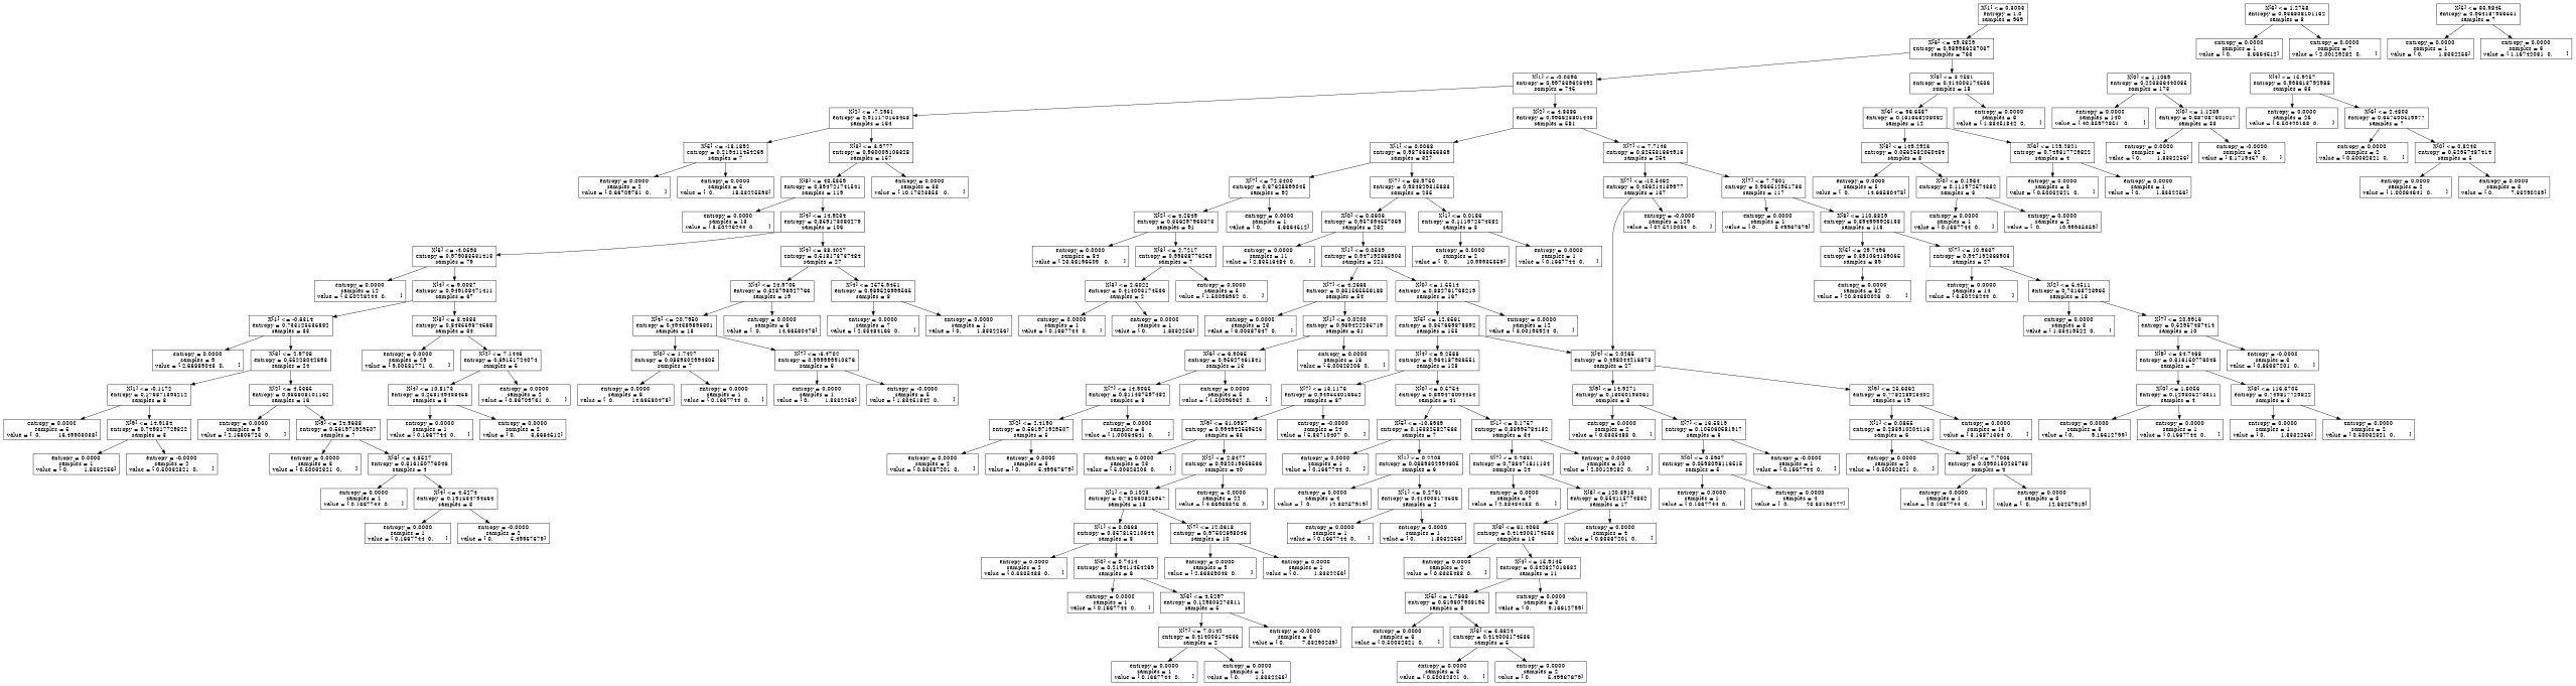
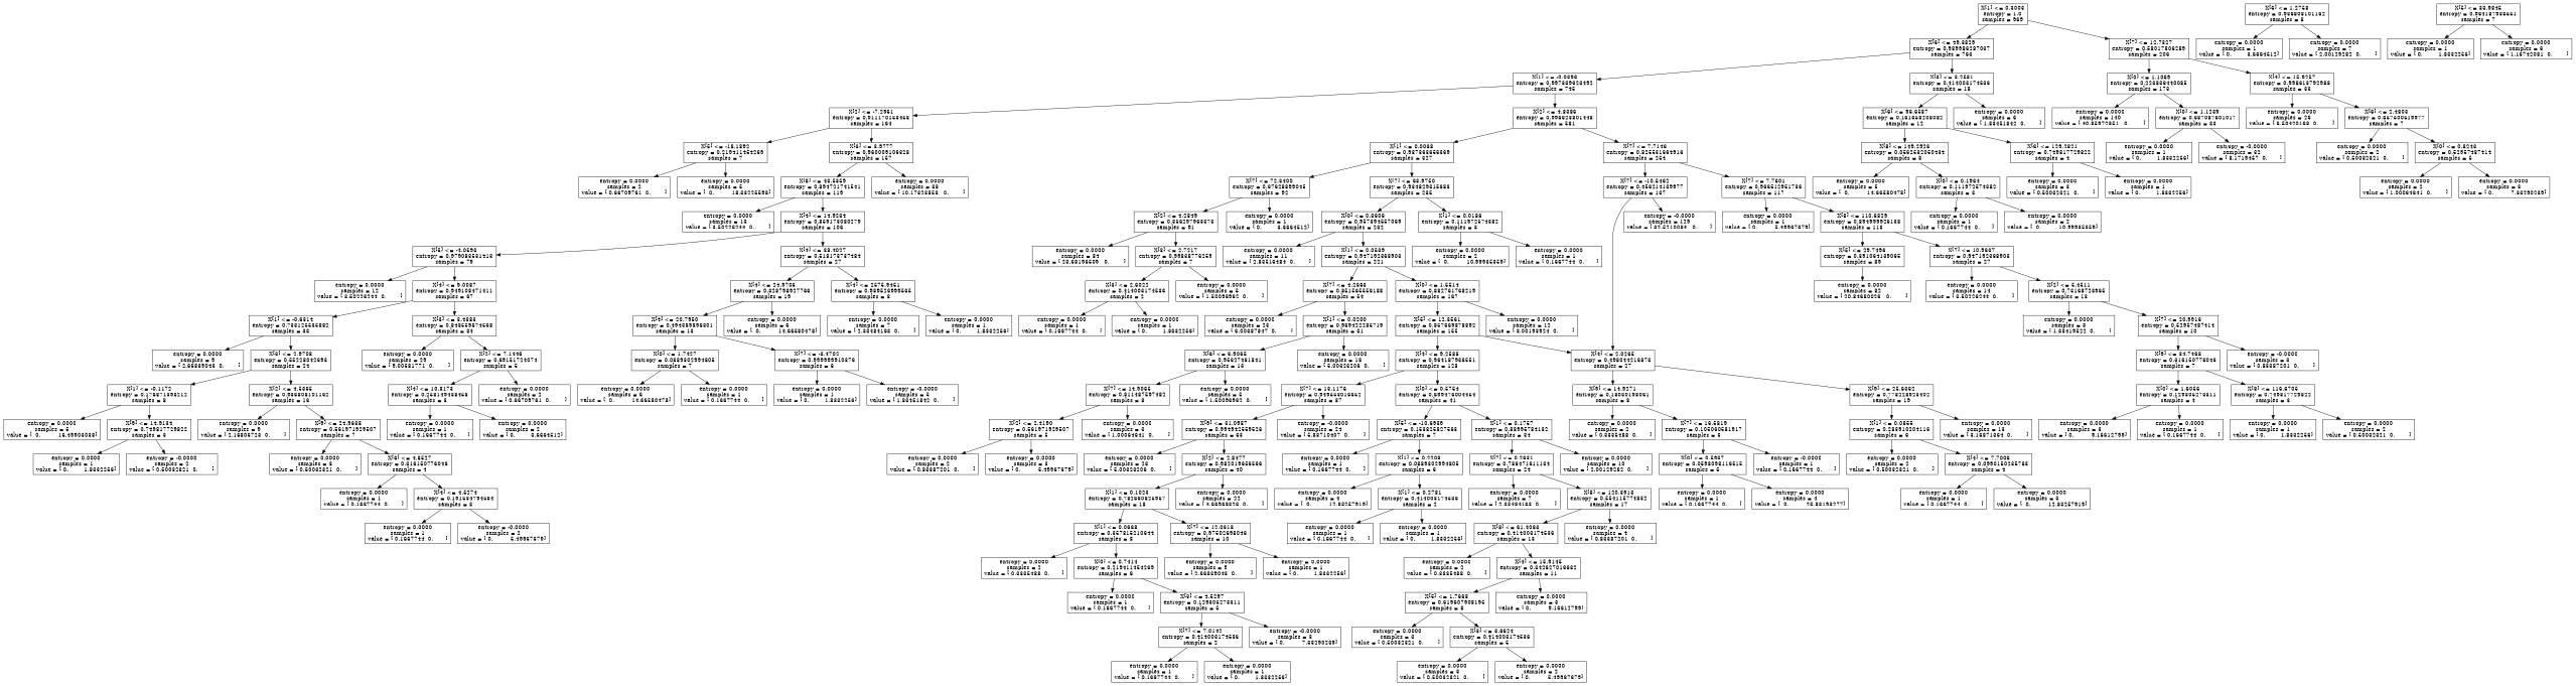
  digraph {
    node [shape=box]
    n1 [label="X[1] <= 0.3003\nentropy = 1.0\nsamples = 969"]
    n2 [label="X[6] <= 49.3829\nentropy = 0.989986287037\nsamples = 763"]
+   n3 [label="X[7] <= 12.7327\nentropy = 0.58017806289\nsamples = 206"]
    n4 [label="X[1] <= -0.0396\nentropy = 0.997339623492\nsamples = 745"]
    n5 [label="X[3] <= 3.2581\nentropy = 0.414003174536\nsamples = 18"]
    n6 [label="X[0] <= 1.1069\nentropy = 0.223836440085\nsamples = 173"]
    n7 [label="X[4] <= 15.9257\nentropy = 0.998613792988\nsamples = 33"]
    n8 [label="X[2] <= -7.2961\nentropy = 0.911170153458\nsamples = 164"]
    n9 [label="X[2] <= 4.8386\nentropy = 0.996623801448\nsamples = 581"]
    n10 [label="X[6] <= 96.6587\nentropy = 0.161658208082\nsamples = 12"]
    n11 [label="entropy = 0.0000\nsamples = 6\nvalue = [ 1.83451842  0.        ]"]
    n12 [label="X[5] <= -18.1892\nentropy = 0.219411454269\nsamples = 7"]
    n13 [label="X[3] <= 3.9777\nentropy = 0.960009106328\nsamples = 157"]
    n14 [label="X[1] <= 0.0068\nentropy = 0.987363656369\nsamples = 327"]
    n15 [label="X[7] <= 7.7146\nentropy = 0.825531664916\nsamples = 254"]
    n16 [label="entropy = 0.0000\nsamples = 2\nvalue = [ 0.66709761  0.        ]"]
    n17 [label="entropy = 0.0000\nsamples = 5\nvalue = [  0.          18.33225598]"]
    n18 [label="X[8] <= 43.5359\nentropy = 0.894721741541\nsamples = 119"]
    n19 [label="entropy = 0.0000\nsamples = 38\nvalue = [ 10.17323853   0.        ]"]
    n20 [label="entropy = 0.0000\nsamples = 13\nvalue = [ 3.50226244  0.        ]"]
    n21 [label="X[4] <= 14.9234\nentropy = 0.859173080279\nsamples = 106"]
    n22 [label="X[5] <= -4.0593\nentropy = 0.979083531413\nsamples = 79"]
    n23 [label="X[4] <= 38.4027\nentropy = 0.518173737484\nsamples = 27"]
    n24 [label="entropy = 0.0000\nsamples = 12\nvalue = [ 3.50226244  0.        ]"]
    n25 [label="X[4] <= 9.0087\nentropy = 0.949108471411\nsamples = 67"]
    n26 [label="X[4] <= 24.9706\nentropy = 0.328798927766\nsamples = 19"]
    n27 [label="X[4] <= 2575.9451\nentropy = 0.989526999565\nsamples = 8"]
    n28 [label="X[1] <= -0.6314\nentropy = 0.733125535882\nsamples = 33"]
    n29 [label="X[3] <= 3.4383\nentropy = 0.843559674568\nsamples = 34"]
    n30 [label="entropy = 0.0000\nsamples = 9\nvalue = [ 2.66839043  0.        ]"]
    n31 [label="X[3] <= 2.9708\nentropy = 0.55228042693\nsamples = 24"]
    n32 [label="entropy = 0.0000\nsamples = 29\nvalue = [ 9.00581771  0.        ]"]
    n33 [label="X[2] <= 7.1446\nentropy = 0.69151724074\nsamples = 5"]
    n34 [label="X[1] <= -0.1172\nentropy = 0.176871393212\nsamples = 8"]
    n35 [label="X[2] <= 4.5365\nentropy = 0.936808101162\nsamples = 16"]
    n36 [label="entropy = 0.0000\nsamples = 5\nvalue = [  0.          16.49903038]"]
    n37 [label="X[9] <= 14.9134\nentropy = 0.749817729822\nsamples = 3"]
    n38 [label="entropy = 0.0000\nsamples = 9\nvalue = [ 2.16806723  0.        ]"]
    n39 [label="X[9] <= 24.9638\nentropy = 0.561971929507\nsamples = 7"]
    n40 [label="entropy = 0.0000\nsamples = 1\nvalue = [ 0.         1.8332256]"]
    n41 [label="entropy = -0.0000\nsamples = 2\nvalue = [ 0.50032321  0.        ]"]
    n42 [label="entropy = 0.0000\nsamples = 3\nvalue = [ 0.50032321  0.        ]"]
    n43 [label="X[6] <= 4.8527\nentropy = 0.316150776046\nsamples = 4"]
    n44 [label="entropy = 0.0000\nsamples = 1\nvalue = [ 0.1667744  0.       ]"]
    n45 [label="X[4] <= 4.5274\nentropy = 0.191534794564\nsamples = 3"]
    n46 [label="entropy = 0.0000\nsamples = 1\nvalue = [ 0.1667744  0.       ]"]
    n47 [label="entropy = -0.0000\nsamples = 2\nvalue = [ 0.          5.49967679]"]
    n48 [label="X[4] <= 10.8173\nentropy = 0.258149438458\nsamples = 3"]
    n49 [label="entropy = 0.0000\nsamples = 2\nvalue = [ 0.66709761  0.        ]"]
    n50 [label="entropy = 0.0000\nsamples = 1\nvalue = [ 0.1667744  0.       ]"]
    n51 [label="entropy = 0.0000\nsamples = 2\nvalue = [ 0.         3.6664512]"]
    n52 [label="X[4] <= 20.7950\nentropy = 0.494389896301\nsamples = 13"]
    n53 [label="entropy = 0.0000\nsamples = 6\nvalue = [  0.          14.66580478]"]
    n54 [label="entropy = 0.0000\nsamples = 7\nvalue = [ 2.33484163  0.        ]"]
    n55 [label="entropy = 0.0000\nsamples = 1\nvalue = [ 0.         1.8332256]"]
    n56 [label="X[0] <= 1.7427\nentropy = 0.0889302994805\nsamples = 7"]
    n57 [label="X[7] <= -3.4702\nentropy = 0.999999910376\nsamples = 6"]
    n58 [label="entropy = 0.0000\nsamples = 6\nvalue = [  0.          14.66580478]"]
    n59 [label="entropy = 0.0000\nsamples = 1\nvalue = [ 0.1667744  0.       ]"]
    n60 [label="entropy = 0.0000\nsamples = 1\nvalue = [ 0.         1.8332256]"]
    n61 [label="entropy = -0.0000\nsamples = 5\nvalue = [ 1.83451842  0.        ]"]
    n62 [label="X[7] <= 72.3400\nentropy = 0.67628899045\nsamples = 92"]
    n63 [label="X[7] <= 63.9750\nentropy = 0.934829315683\nsamples = 235"]
    n64 [label="X[7] <= -10.5462\nentropy = 0.456214139977\nsamples = 137"]
    n65 [label="X[7] <= 7.7601\nentropy = 0.966512951736\nsamples = 117"]
    n66 [label="X[2] <= 4.2849\nentropy = 0.356297963373\nsamples = 91"]
    n67 [label="entropy = 0.0000\nsamples = 1\nvalue = [ 0.         3.6664512]"]
    n68 [label="X[0] <= 0.3606\nentropy = 0.957394557069\nsamples = 232"]
    n69 [label="X[1] <= 0.0186\nentropy = 0.111972574382\nsamples = 3"]
    n70 [label="entropy = 0.0000\nsamples = 84\nvalue = [ 23.68196509   0.        ]"]
    n71 [label="X[3] <= 2.7217\nentropy = 0.99838776259\nsamples = 7"]
    n72 [label="X[3] <= 2.6022\nentropy = 0.414003174536\nsamples = 2"]
    n73 [label="entropy = 0.0000\nsamples = 5\nvalue = [ 1.50096962  0.        ]"]
    n74 [label="entropy = 0.0000\nsamples = 1\nvalue = [ 0.1667744  0.       ]"]
    n75 [label="entropy = 0.0000\nsamples = 1\nvalue = [ 0.         1.8332256]"]
    n76 [label="entropy = 0.0000\nsamples = 11\nvalue = [ 2.83516484  0.        ]"]
    n77 [label="X[1] <= 0.0539\nentropy = 0.947192368903\nsamples = 221"]
    n78 [label="entropy = 0.0000\nsamples = 2\nvalue = [  0.          10.99935359]"]
    n79 [label="entropy = 0.0000\nsamples = 1\nvalue = [ 0.1667744  0.       ]"]
    n80 [label="X[7] <= 4.2663\nentropy = 0.851565556188\nsamples = 54"]
    n81 [label="X[0] <= 1.5514\nentropy = 0.882761768219\nsamples = 167"]
    n82 [label="entropy = 0.0000\nsamples = 23\nvalue = [ 6.00387847  0.        ]"]
    n83 [label="X[1] <= 0.0200\nentropy = 0.969422285719\nsamples = 31"]
    n84 [label="X[5] <= 12.3561\nentropy = 0.857669878892\nsamples = 155"]
    n85 [label="entropy = 0.0000\nsamples = 12\nvalue = [ 3.00193924  0.        ]"]
    n86 [label="X[6] <= 6.9065\nentropy = 0.95627461841\nsamples = 13"]
    n87 [label="entropy = 0.0000\nsamples = 18\nvalue = [ 5.00323206  0.        ]"]
    n88 [label="X[7] <= 14.9065\nentropy = 0.811487597482\nsamples = 8"]
    n89 [label="entropy = 0.0000\nsamples = 5\nvalue = [ 1.50096962  0.        ]"]
    n90 [label="X[2] <= 2.4190\nentropy = 0.561971929507\nsamples = 5"]
    n91 [label="entropy = 0.0000\nsamples = 3\nvalue = [ 1.00064641  0.        ]"]
    n92 [label="entropy = 0.0000\nsamples = 2\nvalue = [ 0.83387201  0.        ]"]
    n93 [label="entropy = 0.0000\nsamples = 3\nvalue = [ 0.          5.49967679]"]
    n94 [label="X[4] <= 9.2588\nentropy = 0.964187936551\nsamples = 128"]
    n95 [label="X[4] <= 2.0265\nentropy = 0.498044216873\nsamples = 27"]
    n96 [label="X[7] <= 13.1176\nentropy = 0.949553016652\nsamples = 87"]
    n97 [label="X[0] <= 0.5754\nentropy = 0.699476004454\nsamples = 41"]
    n98 [label="X[9] <= 14.9271\nentropy = 0.18030198061\nsamples = 8"]
    n99 [label="X[9] <= 25.6362\nentropy = 0.778228923402\nsamples = 19"]
    n100 [label="X[9] <= 31.0987\nentropy = 0.994942559526\nsamples = 63"]
    n101 [label="entropy = -0.0000\nsamples = 24\nvalue = [ 5.83710407  0.        ]"]
    n102 [label="X[5] <= -10.6939\nentropy = 0.153825827563\nsamples = 7"]
    n103 [label="X[1] <= 0.1757\nentropy = 0.88995784132\nsamples = 34"]
    n104 [label="entropy = 0.0000\nsamples = 23\nvalue = [ 5.00323206  0.        ]"]
    n105 [label="X[2] <= 2.8477\nentropy = 0.982019656566\nsamples = 40"]
    n106 [label="X[1] <= 0.1023\nentropy = 0.782660825957\nsamples = 18"]
    n107 [label="entropy = 0.0000\nsamples = 22\nvalue = [ 4.66968326  0.        ]"]
    n108 [label="X[1] <= 0.0668\nentropy = 0.357815210644\nsamples = 8"]
    n109 [label="X[7] <= 12.0618\nentropy = 0.97502698046\nsamples = 10"]
    n110 [label="entropy = 0.0000\nsamples = 2\nvalue = [ 0.3335488  0.       ]"]
    n111 [label="X[0] <= 0.7414\nentropy = 0.219411454269\nsamples = 6"]
    n112 [label="entropy = 0.0000\nsamples = 9\nvalue = [ 2.66839043  0.        ]"]
    n113 [label="entropy = 0.0000\nsamples = 1\nvalue = [ 0.         1.8332256]"]
    n114 [label="entropy = 0.0000\nsamples = 1\nvalue = [ 0.1667744  0.       ]"]
    n115 [label="X[3] <= 4.5297\nentropy = 0.129305273311\nsamples = 5"]
    n116 [label="X[7] <= 7.0142\nentropy = 0.414003174536\nsamples = 2"]
    n117 [label="entropy = -0.0000\nsamples = 3\nvalue = [ 0.          7.33290239]"]
    n118 [label="entropy = 0.0000\nsamples = 1\nvalue = [ 0.1667744  0.       ]"]
    n119 [label="entropy = 0.0000\nsamples = 1\nvalue = [ 0.         1.8332256]"]
    n120 [label="entropy = 0.0000\nsamples = 1\nvalue = [ 0.1667744  0.       ]"]
    n121 [label="X[1] <= 0.2208\nentropy = 0.0889302994805\nsamples = 6"]
    n122 [label="X[7] <= 0.2631\nentropy = 0.786471611134\nsamples = 24"]
    n123 [label="entropy = 0.0000\nsamples = 10\nvalue = [ 2.00129282  0.        ]"]
    n124 [label="entropy = 0.0000\nsamples = 4\nvalue = [  0.          12.83257919]"]
    n125 [label="X[1] <= 0.2781\nentropy = 0.414003174536\nsamples = 2"]
    n126 [label="entropy = 0.0000\nsamples = 1\nvalue = [ 0.1667744  0.       ]"]
    n127 [label="entropy = 0.0000\nsamples = 1\nvalue = [ 0.         1.8332256]"]
    n128 [label="entropy = 0.0000\nsamples = 7\nvalue = [ 2.33484163  0.        ]"]
    n129 [label="X[8] <= 120.3913\nentropy = 0.554115774832\nsamples = 17"]
    n130 [label="X[8] <= 61.4063\nentropy = 0.414003174536\nsamples = 13"]
    n131 [label="entropy = 0.0000\nsamples = 4\nvalue = [ 0.83387201  0.        ]"]
    n132 [label="entropy = 0.0000\nsamples = 2\nvalue = [ 0.3335488  0.       ]"]
    n133 [label="X[4] <= 15.9145\nentropy = 0.342627016632\nsamples = 11"]
    n134 [label="X[5] <= 1.7668\nentropy = 0.619607908195\nsamples = 8"]
    n135 [label="entropy = 0.0000\nsamples = 3\nvalue = [ 0.          9.16612799]"]
    n136 [label="entropy = 0.0000\nsamples = 3\nvalue = [ 0.50032321  0.        ]"]
    n137 [label="X[3] <= 3.6624\nentropy = 0.414003174536\nsamples = 5"]
    n138 [label="entropy = 0.0000\nsamples = 3\nvalue = [ 0.50032321  0.        ]"]
    n139 [label="entropy = 0.0000\nsamples = 2\nvalue = [ 0.          5.49967679]"]
    n140 [label="entropy = 0.0000\nsamples = 2\nvalue = [ 0.3335488  0.       ]"]
    n141 [label="X[7] <= 16.5819\nentropy = 0.105060581917\nsamples = 6"]
    n142 [label="X[1] <= 0.0855\nentropy = 0.283910204116\nsamples = 6"]
    n143 [label="entropy = 0.0000\nsamples = 13\nvalue = [ 3.16871364  0.        ]"]
    n144 [label="X[0] <= 0.5937\nentropy = 0.0598098116515\nsamples = 5"]
    n145 [label="entropy = -0.0000\nsamples = 1\nvalue = [ 0.1667744  0.       ]"]
    n146 [label="entropy = 0.0000\nsamples = 1\nvalue = [ 0.1667744  0.       ]"]
    n147 [label="entropy = 0.0000\nsamples = 4\nvalue = [  0.          23.83193277]"]
    n148 [label="entropy = 0.0000\nsamples = 2\nvalue = [ 0.50032321  0.        ]"]
    n149 [label="X[4] <= 7.7006\nentropy = 0.0990150235783\nsamples = 4"]
    n150 [label="entropy = 0.0000\nsamples = 1\nvalue = [ 0.1667744  0.       ]"]
    n151 [label="entropy = 0.0000\nsamples = 3\nvalue = [  0.          12.83257919]"]
    n152 [label="entropy = -0.0000\nsamples = 129\nvalue = [ 32.5210084   0.       ]"]
    n153 [label="entropy = 0.0000\nsamples = 1\nvalue = [ 0.          5.49967679]"]
    n154 [label="X[8] <= 110.6829\nentropy = 0.894999926138\nsamples = 116"]
    n155 [label="X[6] <= 1.2758\nentropy = 0.936808101162\nsamples = 8"]
    n156 [label="entropy = 0.0000\nsamples = 1\nvalue = [ 0.         3.6664512]"]
    n157 [label="entropy = 0.0000\nsamples = 7\nvalue = [ 2.00129282  0.        ]"]
    n158 [label="X[5] <= 29.7496\nentropy = 0.391064139065\nsamples = 89"]
    n159 [label="X[7] <= 10.9637\nentropy = 0.947192368903\nsamples = 27"]
    n160 [label="entropy = 0.0000\nsamples = 82\nvalue = [ 20.84680026   0.        ]"]
    n161 [label="entropy = 0.0000\nsamples = 14\nvalue = [ 3.50226244  0.        ]"]
    n162 [label="X[2] <= 5.4511\nentropy = 0.73168723965\nsamples = 13"]
    n163 [label="X[5] <= 33.9845\nentropy = 0.964187936551\nsamples = 7"]
    n164 [label="entropy = 0.0000\nsamples = 1\nvalue = [ 0.         1.8332256]"]
    n165 [label="entropy = 0.0000\nsamples = 6\nvalue = [ 1.16742081  0.        ]"]
    n166 [label="entropy = 0.0000\nsamples = 3\nvalue = [ 1.33419522  0.        ]"]
    n167 [label="X[7] <= 20.9916\nentropy = 0.52957487414\nsamples = 10"]
    n168 [label="X[9] <= 34.7468\nentropy = 0.316150776046\nsamples = 7"]
    n169 [label="entropy = -0.0000\nsamples = 3\nvalue = [ 0.83387201  0.        ]"]
    n170 [label="X[0] <= 1.6056\nentropy = 0.129305273311\nsamples = 4"]
    n171 [label="X[8] <= 116.6705\nentropy = 0.749817729822\nsamples = 3"]
    n172 [label="entropy = 0.0000\nsamples = 3\nvalue = [ 0.          9.16612799]"]
    n173 [label="entropy = 0.0000\nsamples = 1\nvalue = [ 0.1667744  0.       ]"]
    n174 [label="entropy = 0.0000\nsamples = 1\nvalue = [ 0.         1.8332256]"]
    n175 [label="entropy = 0.0000\nsamples = 2\nvalue = [ 0.50032321  0.        ]"]
    n176 [label="X[8] <= 149.2926\nentropy = 0.0562532050434\nsamples = 8"]
    n177 [label="X[6] <= 129.2821\nentropy = 0.749817729822\nsamples = 4"]
    n178 [label="entropy = 0.0000\nsamples = 5\nvalue = [  0.          14.66580478]"]
    n179 [label="X[0] <= 0.1964\nentropy = 0.111972574382\nsamples = 3"]
    n180 [label="entropy = 0.0000\nsamples = 3\nvalue = [ 0.50032321  0.        ]"]
    n181 [label="entropy = 0.0000\nsamples = 1\nvalue = [ 0.         1.8332256]"]
    n182 [label="entropy = 0.0000\nsamples = 1\nvalue = [ 0.1667744  0.       ]"]
    n183 [label="entropy = 0.0000\nsamples = 2\nvalue = [  0.          10.99935359]"]
    n184 [label="entropy = 0.0000\nsamples = 140\nvalue = [ 40.85972851   0.        ]"]
    n185 [label="X[0] <= 1.1239\nentropy = 0.687087601017\nsamples = 33"]
    n186 [label="entropy = 0.0000\nsamples = 26\nvalue = [ 6.50420168  0.        ]"]
    n187 [label="X[6] <= 2.4803\nentropy = 0.657500519977\nsamples = 7"]
    n188 [label="entropy = 0.0000\nsamples = 1\nvalue = [ 0.         1.8332256]"]
    n189 [label="entropy = -0.0000\nsamples = 32\nvalue = [ 8.1719457  0.       ]"]
    n190 [label="entropy = 0.0000\nsamples = 2\nvalue = [ 0.50032321  0.        ]"]
    n191 [label="X[0] <= 0.8243\nentropy = 0.52957487414\nsamples = 5"]
    n192 [label="entropy = 0.0000\nsamples = 2\nvalue = [ 1.00064641  0.        ]"]
    n193 [label="entropy = 0.0000\nsamples = 3\nvalue = [ 0.          7.33290239]"]
    n1 -> n2
+   n1 -> n3
    n2 -> n4
    n2 -> n5
+   n3 -> n6
+   n3 -> n7
    n4 -> n8
    n4 -> n9
    n5 -> n10
    n5 -> n11
    n6 -> n184
    n6 -> n185
    n7 -> n186
    n7 -> n187
    n8 -> n12
    n8 -> n13
    n9 -> n14
    n9 -> n15
    n10 -> n176
    n10 -> n177
    n12 -> n16
    n12 -> n17
    n13 -> n18
    n13 -> n19
    n14 -> n62
    n14 -> n63
    n15 -> n64
    n15 -> n65
    n18 -> n20
    n18 -> n21
    n21 -> n22
    n21 -> n23
    n22 -> n24
    n22 -> n25
    n23 -> n26
    n23 -> n27
    n25 -> n28
    n25 -> n29
    n26 -> n52
    n26 -> n53
    n27 -> n54
    n27 -> n55
    n28 -> n30
    n28 -> n31
    n29 -> n32
    n29 -> n33
    n31 -> n34
    n31 -> n35
    n33 -> n48
    n33 -> n49
    n34 -> n36
    n34 -> n37
    n35 -> n38
    n35 -> n39
    n37 -> n40
    n37 -> n41
    n39 -> n42
    n39 -> n43
    n43 -> n44
    n43 -> n45
    n45 -> n46
    n45 -> n47
    n48 -> n50
    n48 -> n51
    n52 -> n56
    n52 -> n57
    n56 -> n58
    n56 -> n59
    n57 -> n60
    n57 -> n61
    n62 -> n66
    n62 -> n67
    n63 -> n68
    n63 -> n69
    n64 -> n95
    n64 -> n152
    n65 -> n153
    n65 -> n154
    n66 -> n70
    n66 -> n71
    n68 -> n76
    n68 -> n77
    n69 -> n78
    n69 -> n79
    n71 -> n72
    n71 -> n73
    n72 -> n74
    n72 -> n75
    n77 -> n80
    n77 -> n81
    n80 -> n82
    n80 -> n83
    n81 -> n84
    n81 -> n85
    n83 -> n86
    n83 -> n87
    n84 -> n94
    n84 -> n95
    n86 -> n88
    n86 -> n89
    n88 -> n90
    n88 -> n91
    n90 -> n92
    n90 -> n93
    n94 -> n96
    n94 -> n97
    n95 -> n98
    n95 -> n99
    n96 -> n100
    n96 -> n101
    n97 -> n102
    n97 -> n103
    n98 -> n140
    n98 -> n141
    n99 -> n142
    n99 -> n143
    n100 -> n104
    n100 -> n105
    n102 -> n120
    n102 -> n121
    n103 -> n122
    n103 -> n123
    n105 -> n106
    n105 -> n107
    n106 -> n108
    n106 -> n109
    n108 -> n110
    n108 -> n111
    n109 -> n112
    n109 -> n113
    n111 -> n114
    n111 -> n115
    n115 -> n116
    n115 -> n117
    n116 -> n118
    n116 -> n119
    n121 -> n124
    n121 -> n125
    n122 -> n128
    n122 -> n129
    n125 -> n126
    n125 -> n127
    n129 -> n130
    n129 -> n131
    n130 -> n132
    n130 -> n133
    n133 -> n134
    n133 -> n135
    n134 -> n136
    n134 -> n137
    n137 -> n138
    n137 -> n139
    n141 -> n144
    n141 -> n145
    n142 -> n148
    n142 -> n149
    n144 -> n146
    n144 -> n147
    n149 -> n150
    n149 -> n151
    n154 -> n158
    n154 -> n159
    n155 -> n156
    n155 -> n157
    n158 -> n160
    n159 -> n161
    n159 -> n162
    n162 -> n166
    n162 -> n167
    n163 -> n164
    n163 -> n165
    n167 -> n168
    n167 -> n169
    n168 -> n170
    n168 -> n171
    n170 -> n172
    n170 -> n173
    n171 -> n174
    n171 -> n175
    n176 -> n178
    n176 -> n179
    n177 -> n180
    n177 -> n181
    n179 -> n182
    n179 -> n183
    n185 -> n188
    n185 -> n189
    n187 -> n190
    n187 -> n191
    n191 -> n192
    n191 -> n193
  }
